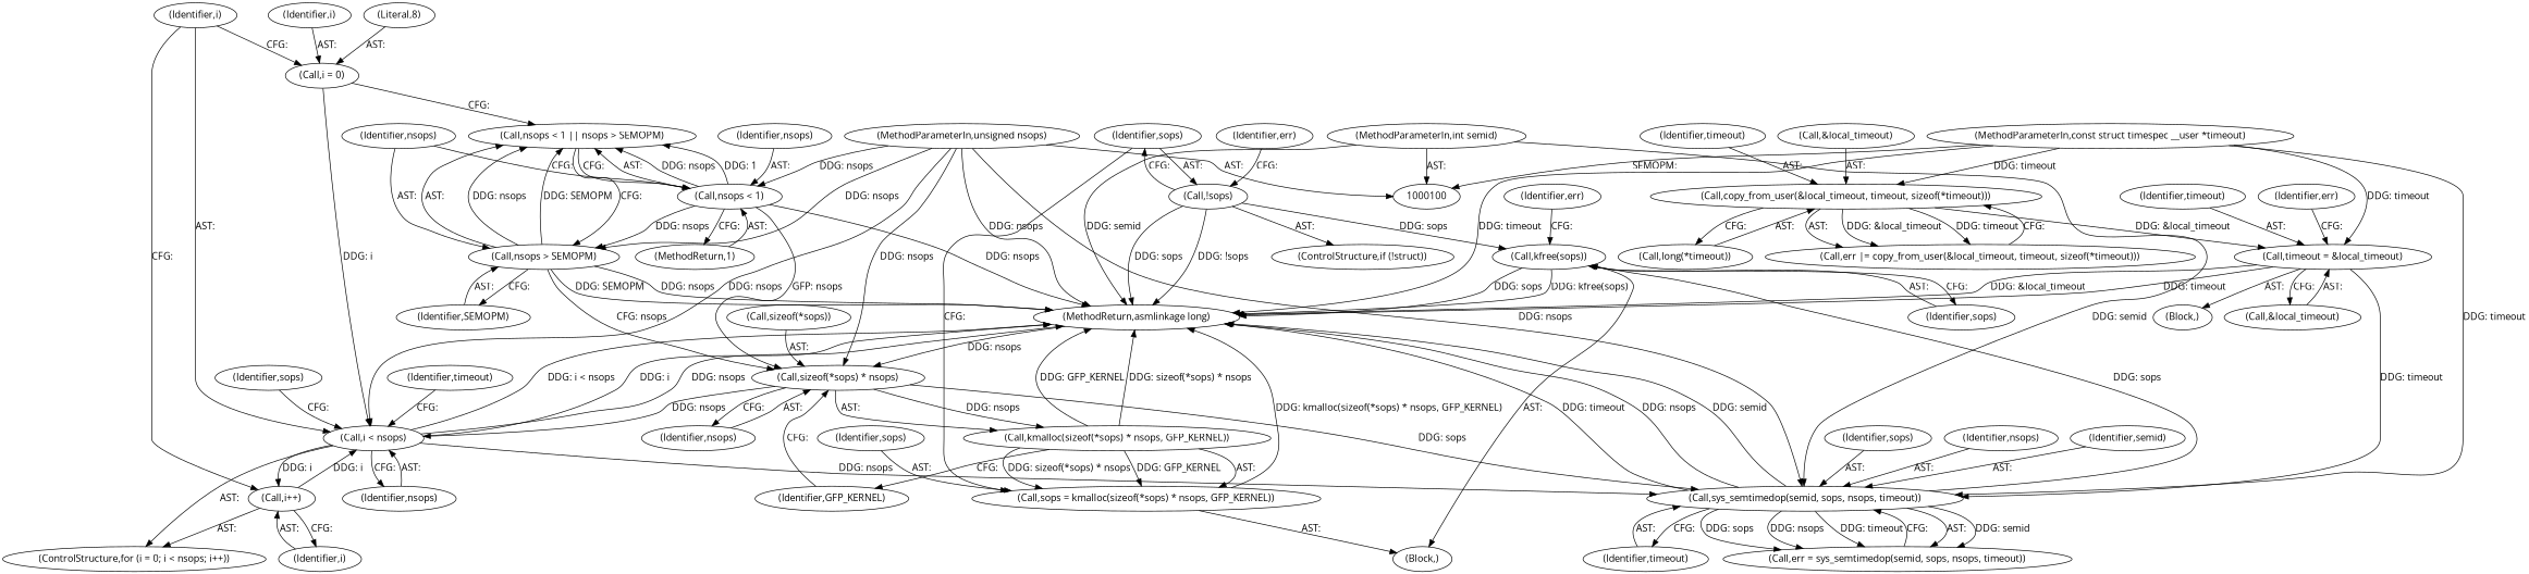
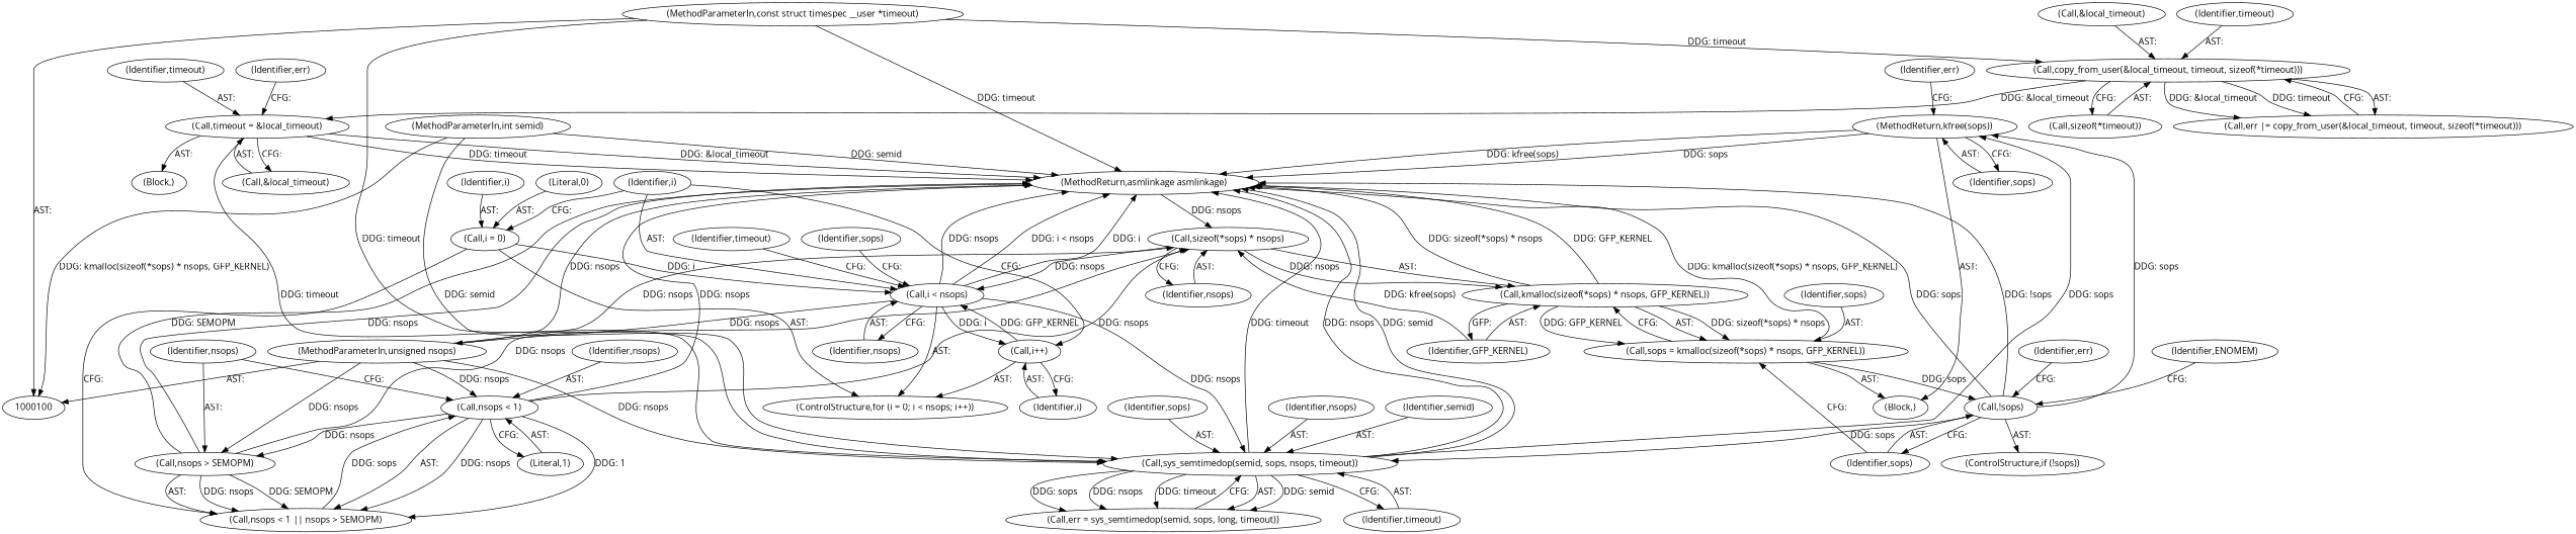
  digraph {
    fontname="Open Sans"
    node [fontname="Open Sans"]
    edge [fontname="Open Sans"]
-   n1 [label="(Call,kfree(sops))"]
+   n1 [label="(MethodReturn,kfree(sops))"]
    n2 [label="(Identifier,sops)"]
-   n3 [label="(MethodReturn,asmlinkage long)"]
+   n3 [label="(MethodReturn,asmlinkage asmlinkage)"]
    n4 [label="(Block,)"]
    n5 [label="(Call,sizeof(*sops) * nsops)"]
    n6 [label="(Call,!sops)"]
    n7 [label="(Call,sys_semtimedop(semid, sops, nsops, timeout))"]
-   n8 [label="(ControlStructure,if (!struct))"]
+   n8 [label="(ControlStructure,if (!sops))"]
    n9 [label="(Identifier,sops)"]
-   n10 [label="(Call,err = sys_semtimedop(semid, sops, nsops, timeout))"]
+   n10 [label="(Call,err = sys_semtimedop(semid, sops, long, timeout))"]
    n11 [label="(Identifier,timeout)"]
    n12 [label="(Call,sops = kmalloc(sizeof(*sops) * nsops, GFP_KERNEL))"]
    n13 [label="(Call,kmalloc(sizeof(*sops) * nsops, GFP_KERNEL))"]
    n14 [label="(Identifier,GFP_KERNEL)"]
    n15 [label="(Call,i < nsops)"]
    n16 [label="(Identifier,nsops)"]
    n17 [label="(Call,i++)"]
    n18 [label="(Identifier,nsops)"]
    n19 [label="(ControlStructure,for (i = 0; i < nsops; i++))"]
    n20 [label="(Call,nsops > SEMOPM)"]
    n21 [label="(Call,nsops < 1 || nsops > SEMOPM)"]
-   n22 [label="(Identifier,SEMOPM)"]
    n23 [label="(Call,nsops < 1)"]
-   n24 [label="(MethodReturn,1)"]
+   n24 [label="(Literal,1)"]
    n25 [label="(MethodParameterIn,unsigned nsops)"]
    n26 [label=1000100]
    n27 [label="(MethodParameterIn,int semid)"]
    n28 [label="(Identifier,i)"]
    n29 [label="(Call,i = 0)"]
-   n30 [label="(Literal,8)"]
+   n30 [label="(Literal,0)"]
    n31 [label="(Call,timeout = &local_timeout)"]
    n32 [label="(Block,)"]
    n33 [label="(Call,&local_timeout)"]
    n34 [label="(Call,copy_from_user(&local_timeout, timeout, sizeof(*timeout)))"]
    n35 [label="(Call,err |= copy_from_user(&local_timeout, timeout, sizeof(*timeout)))"]
-   n36 [label="(Call,long(*timeout))"]
+   n36 [label="(Call,sizeof(*timeout))"]
    n37 [label="(MethodParameterIn,const struct timespec __user *timeout)"]
-   n38 [label="(Call,sizeof(*sops))"]
    n39 [label="(Identifier,timeout)"]
+   n40 [label="(Identifier,ENOMEM)"]
    n41 [label="(Identifier,timeout)"]
    n42 [label="(Identifier,err)"]
    n43 [label="(Identifier,nsops)"]
    n44 [label="(Identifier,i)"]
    n45 [label="(Identifier,err)"]
    n46 [label="(Identifier,sops)"]
    n47 [label="(Identifier,timeout)"]
    n48 [label="(Identifier,err)"]
    n49 [label="(Call,&local_timeout)"]
    n50 [label="(Identifier,nsops)"]
    n51 [label="(Identifier,sops)"]
    n52 [label="(Identifier,sops)"]
    n53 [label="(Identifier,nsops)"]
    n54 [label="(Identifier,i)"]
    n55 [label="(Identifier,semid)"]
    n1 -> n2 [label="CFG: "]
    n1 -> n3 [label="DDG: kfree(sops)"]
    n1 -> n3 [label="DDG: sops"]
    n1 -> n4 [label="AST: "]
    n2 -> n1 [label="AST: "]
    n3 -> n5 [label="DDG: nsops"]
    n5 -> n13 [label="AST: "]
    n5 -> n13 [label="DDG: nsops"]
    n5 -> n15 [label="DDG: nsops"]
    n5 -> n16 [label="CFG: "]
    n6 -> n1 [label="DDG: sops"]
    n6 -> n3 [label="DDG: !sops"]
    n6 -> n3 [label="DDG: sops"]
-   n5 -> n7 [label="DDG: sops"]
+   n6 -> n7 [label="DDG: sops"]
    n6 -> n8 [label="AST: "]
    n6 -> n9 [label="CFG: "]
    n7 -> n1 [label="DDG: sops"]
    n7 -> n3 [label="DDG: timeout"]
    n7 -> n3 [label="DDG: nsops"]
    n7 -> n3 [label="DDG: semid"]
    n7 -> n10 [label="AST: "]
    n7 -> n10 [label="DDG: semid"]
    n7 -> n10 [label="DDG: sops"]
    n7 -> n10 [label="DDG: nsops"]
    n7 -> n10 [label="DDG: timeout"]
    n7 -> n11 [label="CFG: "]
    n9 -> n6 [label="AST: "]
    n9 -> n12 [label="CFG: "]
    n10 -> n7 [label="CFG: "]
    n11 -> n7 [label="AST: "]
    n12 -> n3 [label="DDG: kmalloc(sizeof(*sops) * nsops, GFP_KERNEL)"]
    n12 -> n4 [label="AST: "]
+   n12 -> n6 [label="DDG: sops"]
+   n12 -> n13 [label="CFG: "]
    n13 -> n3 [label="DDG: GFP_KERNEL"]
    n13 -> n3 [label="DDG: sizeof(*sops) * nsops"]
    n13 -> n12 [label="AST: "]
    n13 -> n12 [label="DDG: sizeof(*sops) * nsops"]
    n13 -> n12 [label="DDG: GFP_KERNEL"]
-   n13 -> n14 [label="CFG: "]
-   n14 -> n5 [label="CFG: "]
+   n13 -> n14 [label="GFP: "]
+   n14 -> n5 [label="DDG: kfree(sops)"]
+   n14 -> n13 [label="AST: "]
    n15 -> n3 [label="DDG: i < nsops"]
    n15 -> n3 [label="DDG: i"]
    n15 -> n3 [label="DDG: nsops"]
    n15 -> n7 [label="DDG: nsops"]
    n15 -> n17 [label="DDG: i"]
    n15 -> n18 [label="CFG: "]
    n15 -> n19 [label="AST: "]
    n16 -> n5 [label="AST: "]
-   n17 -> n15 [label="DDG: i"]
+   n17 -> n15 [label="DDG: GFP_KERNEL"]
    n17 -> n19 [label="AST: "]
    n17 -> n28 [label="CFG: "]
    n18 -> n15 [label="AST: "]
    n20 -> n3 [label="DDG: SEMOPM"]
    n20 -> n3 [label="DDG: nsops"]
-   n20 -> n5 [label="CFG: nsops"]
+   n20 -> n5 [label="DDG: nsops"]
    n20 -> n21 [label="AST: "]
    n20 -> n21 [label="DDG: nsops"]
    n20 -> n21 [label="DDG: SEMOPM"]
-   n20 -> n22 [label="CFG: "]
-   n21 -> n20 [label="CFG: "]
-   n21 -> n23 [label="CFG: "]
-   n22 -> n20 [label="AST: "]
+   n21 -> n23 [label="DDG: sops"]
    n23 -> n3 [label="DDG: nsops"]
-   n23 -> n5 [label="GFP: nsops"]
+   n23 -> n5 [label="DDG: nsops"]
    n23 -> n20 [label="DDG: nsops"]
    n23 -> n21 [label="AST: "]
    n23 -> n21 [label="DDG: nsops"]
    n23 -> n21 [label="DDG: 1"]
    n23 -> n24 [label="CFG: "]
    n24 -> n23 [label="AST: "]
    n25 -> n3 [label="DDG: nsops"]
    n25 -> n5 [label="DDG: nsops"]
    n25 -> n7 [label="DDG: nsops"]
-   n25 -> n15 [label="DDG: nsops"]
+   n15 -> n25 [label="DDG: nsops"]
    n25 -> n20 [label="DDG: nsops"]
    n25 -> n23 [label="DDG: nsops"]
    n25 -> n26 [label="AST: "]
    n27 -> n3 [label="DDG: semid"]
    n27 -> n7 [label="DDG: semid"]
-   n27 -> n26 [label="AST: "]
+   n27 -> n26 [label="DDG: kmalloc(sizeof(*sops) * nsops, GFP_KERNEL)"]
    n28 -> n17 [label="AST: "]
    n29 -> n15 [label="DDG: i"]
+   n29 -> n19 [label="AST: "]
    n29 -> n21 [label="CFG: "]
    n30 -> n29 [label="AST: "]
    n31 -> n3 [label="DDG: &local_timeout"]
    n31 -> n3 [label="DDG: timeout"]
    n31 -> n7 [label="DDG: timeout"]
    n31 -> n32 [label="AST: "]
    n31 -> n33 [label="CFG: "]
    n33 -> n31 [label="AST: "]
    n34 -> n31 [label="DDG: &local_timeout"]
    n34 -> n35 [label="AST: "]
    n34 -> n35 [label="DDG: &local_timeout"]
    n34 -> n35 [label="DDG: timeout"]
    n34 -> n36 [label="CFG: "]
    n35 -> n34 [label="CFG: "]
    n36 -> n34 [label="AST: "]
    n37 -> n3 [label="DDG: timeout"]
    n37 -> n7 [label="DDG: timeout"]
-   n37 -> n26 [label="SEMOPM: "]
-   n37 -> n31 [label="DDG: timeout"]
+   n37 -> n26 [label="AST: "]
    n37 -> n34 [label="DDG: timeout"]
-   n38 -> n5 [label="AST: "]
    n39 -> n34 [label="AST: "]
+   n40 -> n6 [label="CFG: "]
    n41 -> n15 [label="CFG: "]
    n42 -> n6 [label="CFG: "]
    n43 -> n23 [label="AST: "]
    n44 -> n15 [label="AST: "]
    n44 -> n17 [label="CFG: "]
    n44 -> n29 [label="CFG: "]
    n45 -> n31 [label="CFG: "]
    n46 -> n12 [label="AST: "]
    n47 -> n31 [label="AST: "]
    n48 -> n1 [label="CFG: "]
    n49 -> n34 [label="AST: "]
    n50 -> n20 [label="AST: "]
    n50 -> n23 [label="CFG: "]
    n51 -> n15 [label="CFG: "]
    n52 -> n7 [label="AST: "]
    n53 -> n7 [label="AST: "]
    n54 -> n29 [label="AST: "]
    n55 -> n7 [label="AST: "]
  }
